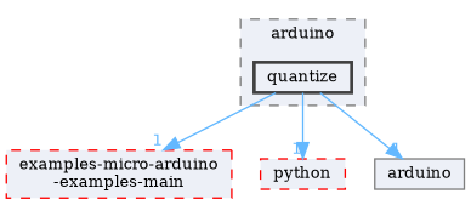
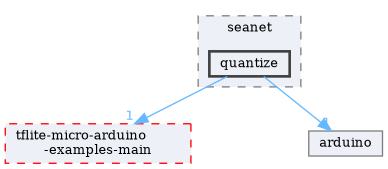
  digraph {
    compound=true
    fontname="DejaVu Serif"
    node [color=red fillcolor="#edf0f7" fontname="DejaVu Serif" fontsize=10 shape=box style="filled,dashed"]
    edge [color=steelblue1 fontcolor=steelblue1 fontname="DejaVu Serif" fontsize=10 headlabel=1 labeldistance=1.5 labelfontname=Helvetica labelfontsize=10]
    n1 [color=grey25 height=0.2 label=quantize style="filled,bold" width=0.4]
-   n2 [height=0.2 label="examples-micro-arduino\l-examples-main" width=0.4]
-   n3 [height=0.2 label=python width=0.4]
+   n2 [height=0.2 label="tflite-micro-arduino\l-examples-main" width=0.4]
    n4 [color=grey50 height=0.2 label=arduino style=filled width=0.4]
    subgraph cluster_1 {
      bgcolor="#edf0f7"
      fontsize=10
-     label=arduino
+     label=seanet
      pencolor=grey50
      style="filled,dashed"
      n1
    }
    n1 -> n2
-   n1 -> n3
    n1 -> n4
  }
